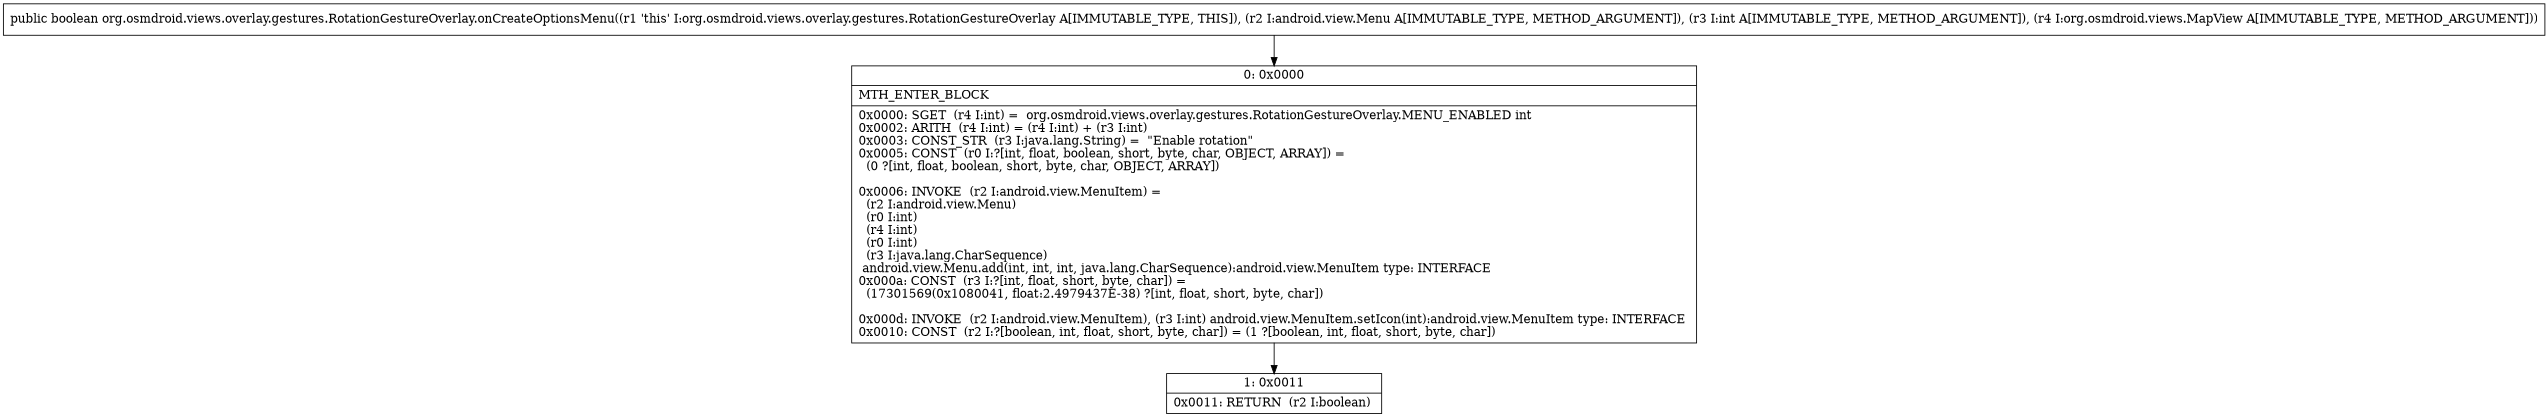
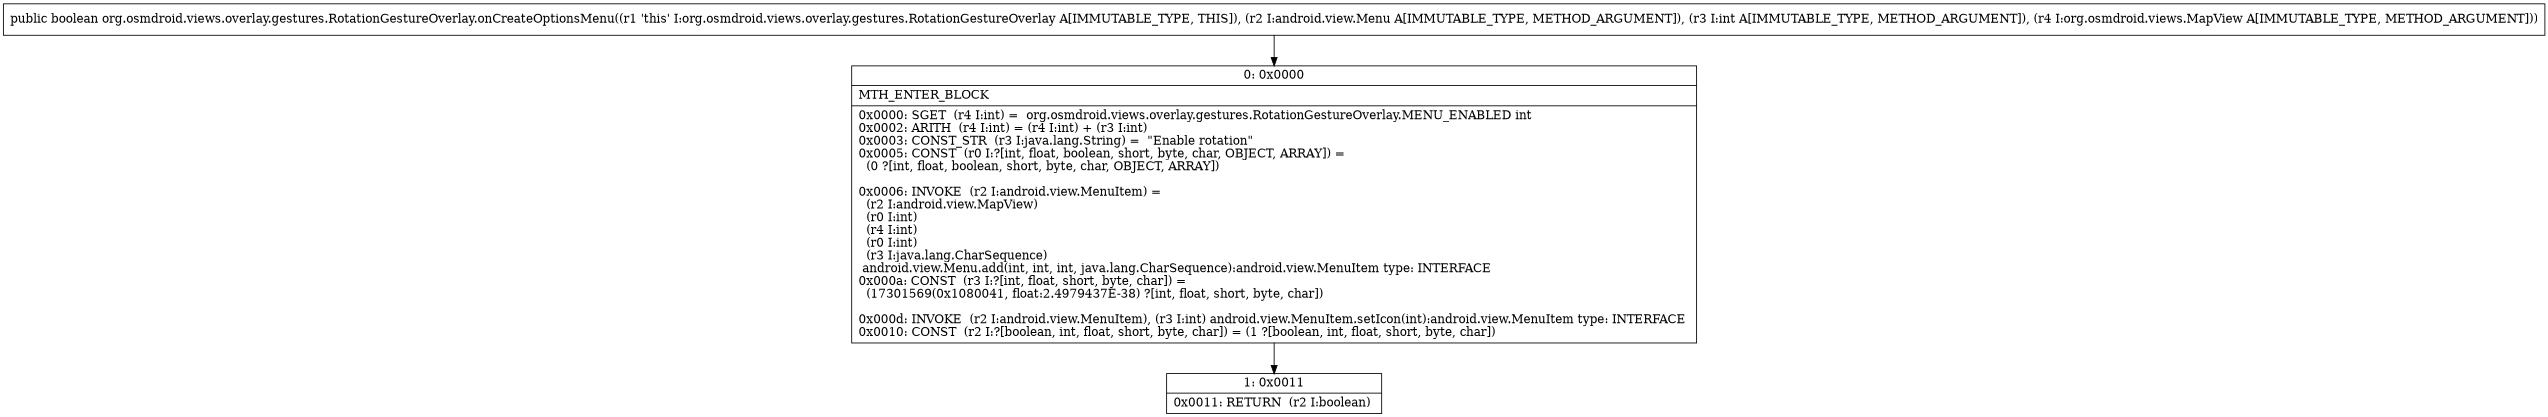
  digraph {
    node [shape=record]
-   n1 [label="{0\:\ 0x0000|MTH_ENTER_BLOCK\l|0x0000: SGET  (r4 I:int) =  org.osmdroid.views.overlay.gestures.RotationGestureOverlay.MENU_ENABLED int \l0x0002: ARITH  (r4 I:int) = (r4 I:int) + (r3 I:int) \l0x0003: CONST_STR  (r3 I:java.lang.String) =  \"Enable rotation\" \l0x0005: CONST  (r0 I:?[int, float, boolean, short, byte, char, OBJECT, ARRAY]) = \l  (0 ?[int, float, boolean, short, byte, char, OBJECT, ARRAY])\l \l0x0006: INVOKE  (r2 I:android.view.MenuItem) = \l  (r2 I:android.view.Menu)\l  (r0 I:int)\l  (r4 I:int)\l  (r0 I:int)\l  (r3 I:java.lang.CharSequence)\l android.view.Menu.add(int, int, int, java.lang.CharSequence):android.view.MenuItem type: INTERFACE \l0x000a: CONST  (r3 I:?[int, float, short, byte, char]) = \l  (17301569(0x1080041, float:2.4979437E\-38) ?[int, float, short, byte, char])\l \l0x000d: INVOKE  (r2 I:android.view.MenuItem), (r3 I:int) android.view.MenuItem.setIcon(int):android.view.MenuItem type: INTERFACE \l0x0010: CONST  (r2 I:?[boolean, int, float, short, byte, char]) = (1 ?[boolean, int, float, short, byte, char]) \l}"]
+   n1 [label="{0\:\ 0x0000|MTH_ENTER_BLOCK\l|0x0000: SGET  (r4 I:int) =  org.osmdroid.views.overlay.gestures.RotationGestureOverlay.MENU_ENABLED int \l0x0002: ARITH  (r4 I:int) = (r4 I:int) + (r3 I:int) \l0x0003: CONST_STR  (r3 I:java.lang.String) =  \"Enable rotation\" \l0x0005: CONST  (r0 I:?[int, float, boolean, short, byte, char, OBJECT, ARRAY]) = \l  (0 ?[int, float, boolean, short, byte, char, OBJECT, ARRAY])\l \l0x0006: INVOKE  (r2 I:android.view.MenuItem) = \l  (r2 I:android.view.MapView)\l  (r0 I:int)\l  (r4 I:int)\l  (r0 I:int)\l  (r3 I:java.lang.CharSequence)\l android.view.Menu.add(int, int, int, java.lang.CharSequence):android.view.MenuItem type: INTERFACE \l0x000a: CONST  (r3 I:?[int, float, short, byte, char]) = \l  (17301569(0x1080041, float:2.4979437E\-38) ?[int, float, short, byte, char])\l \l0x000d: INVOKE  (r2 I:android.view.MenuItem), (r3 I:int) android.view.MenuItem.setIcon(int):android.view.MenuItem type: INTERFACE \l0x0010: CONST  (r2 I:?[boolean, int, float, short, byte, char]) = (1 ?[boolean, int, float, short, byte, char]) \l}"]
    n2 [label="{1\:\ 0x0011|0x0011: RETURN  (r2 I:boolean) \l}"]
    n3 [label="{public boolean org.osmdroid.views.overlay.gestures.RotationGestureOverlay.onCreateOptionsMenu((r1 'this' I:org.osmdroid.views.overlay.gestures.RotationGestureOverlay A[IMMUTABLE_TYPE, THIS]), (r2 I:android.view.Menu A[IMMUTABLE_TYPE, METHOD_ARGUMENT]), (r3 I:int A[IMMUTABLE_TYPE, METHOD_ARGUMENT]), (r4 I:org.osmdroid.views.MapView A[IMMUTABLE_TYPE, METHOD_ARGUMENT])) }"]
    n1 -> n2
    n3 -> n1
  }
